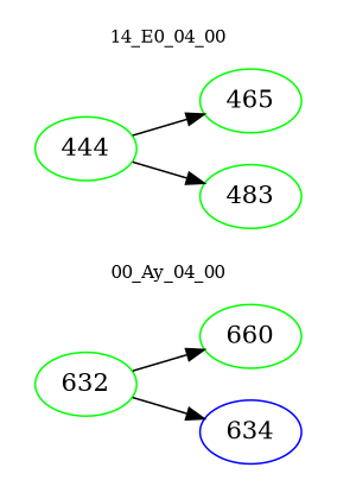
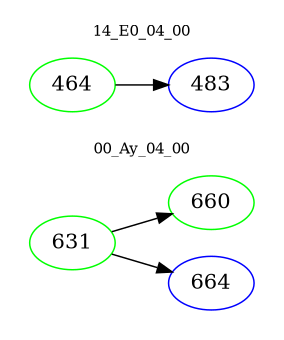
  digraph {
    rankdir=LR
    node [color=green]
    edge [color=black]
-   n1 [label=632]
-   n2 [color=blue label=634]
+   n1 [label=631]
+   n2 [color=blue label=664]
    n3 [label=660]
-   n4 [label=444]
-   n5 [label=483]
-   n6 [label=465]
+   n4 [label=464]
+   n5 [color=blue label=483]
    subgraph cluster_1 {
      color=white
      fontsize=10
      label="00_Ay_04_00"
      n1
      n2
      n3
    }
    subgraph cluster_2 {
      color=white
      fontsize=10
      label="14_E0_04_00"
      n4
      n5
-     n6
    }
    n1 -> n2
    n1 -> n3
    n4 -> n5
-   n4 -> n6
  }
